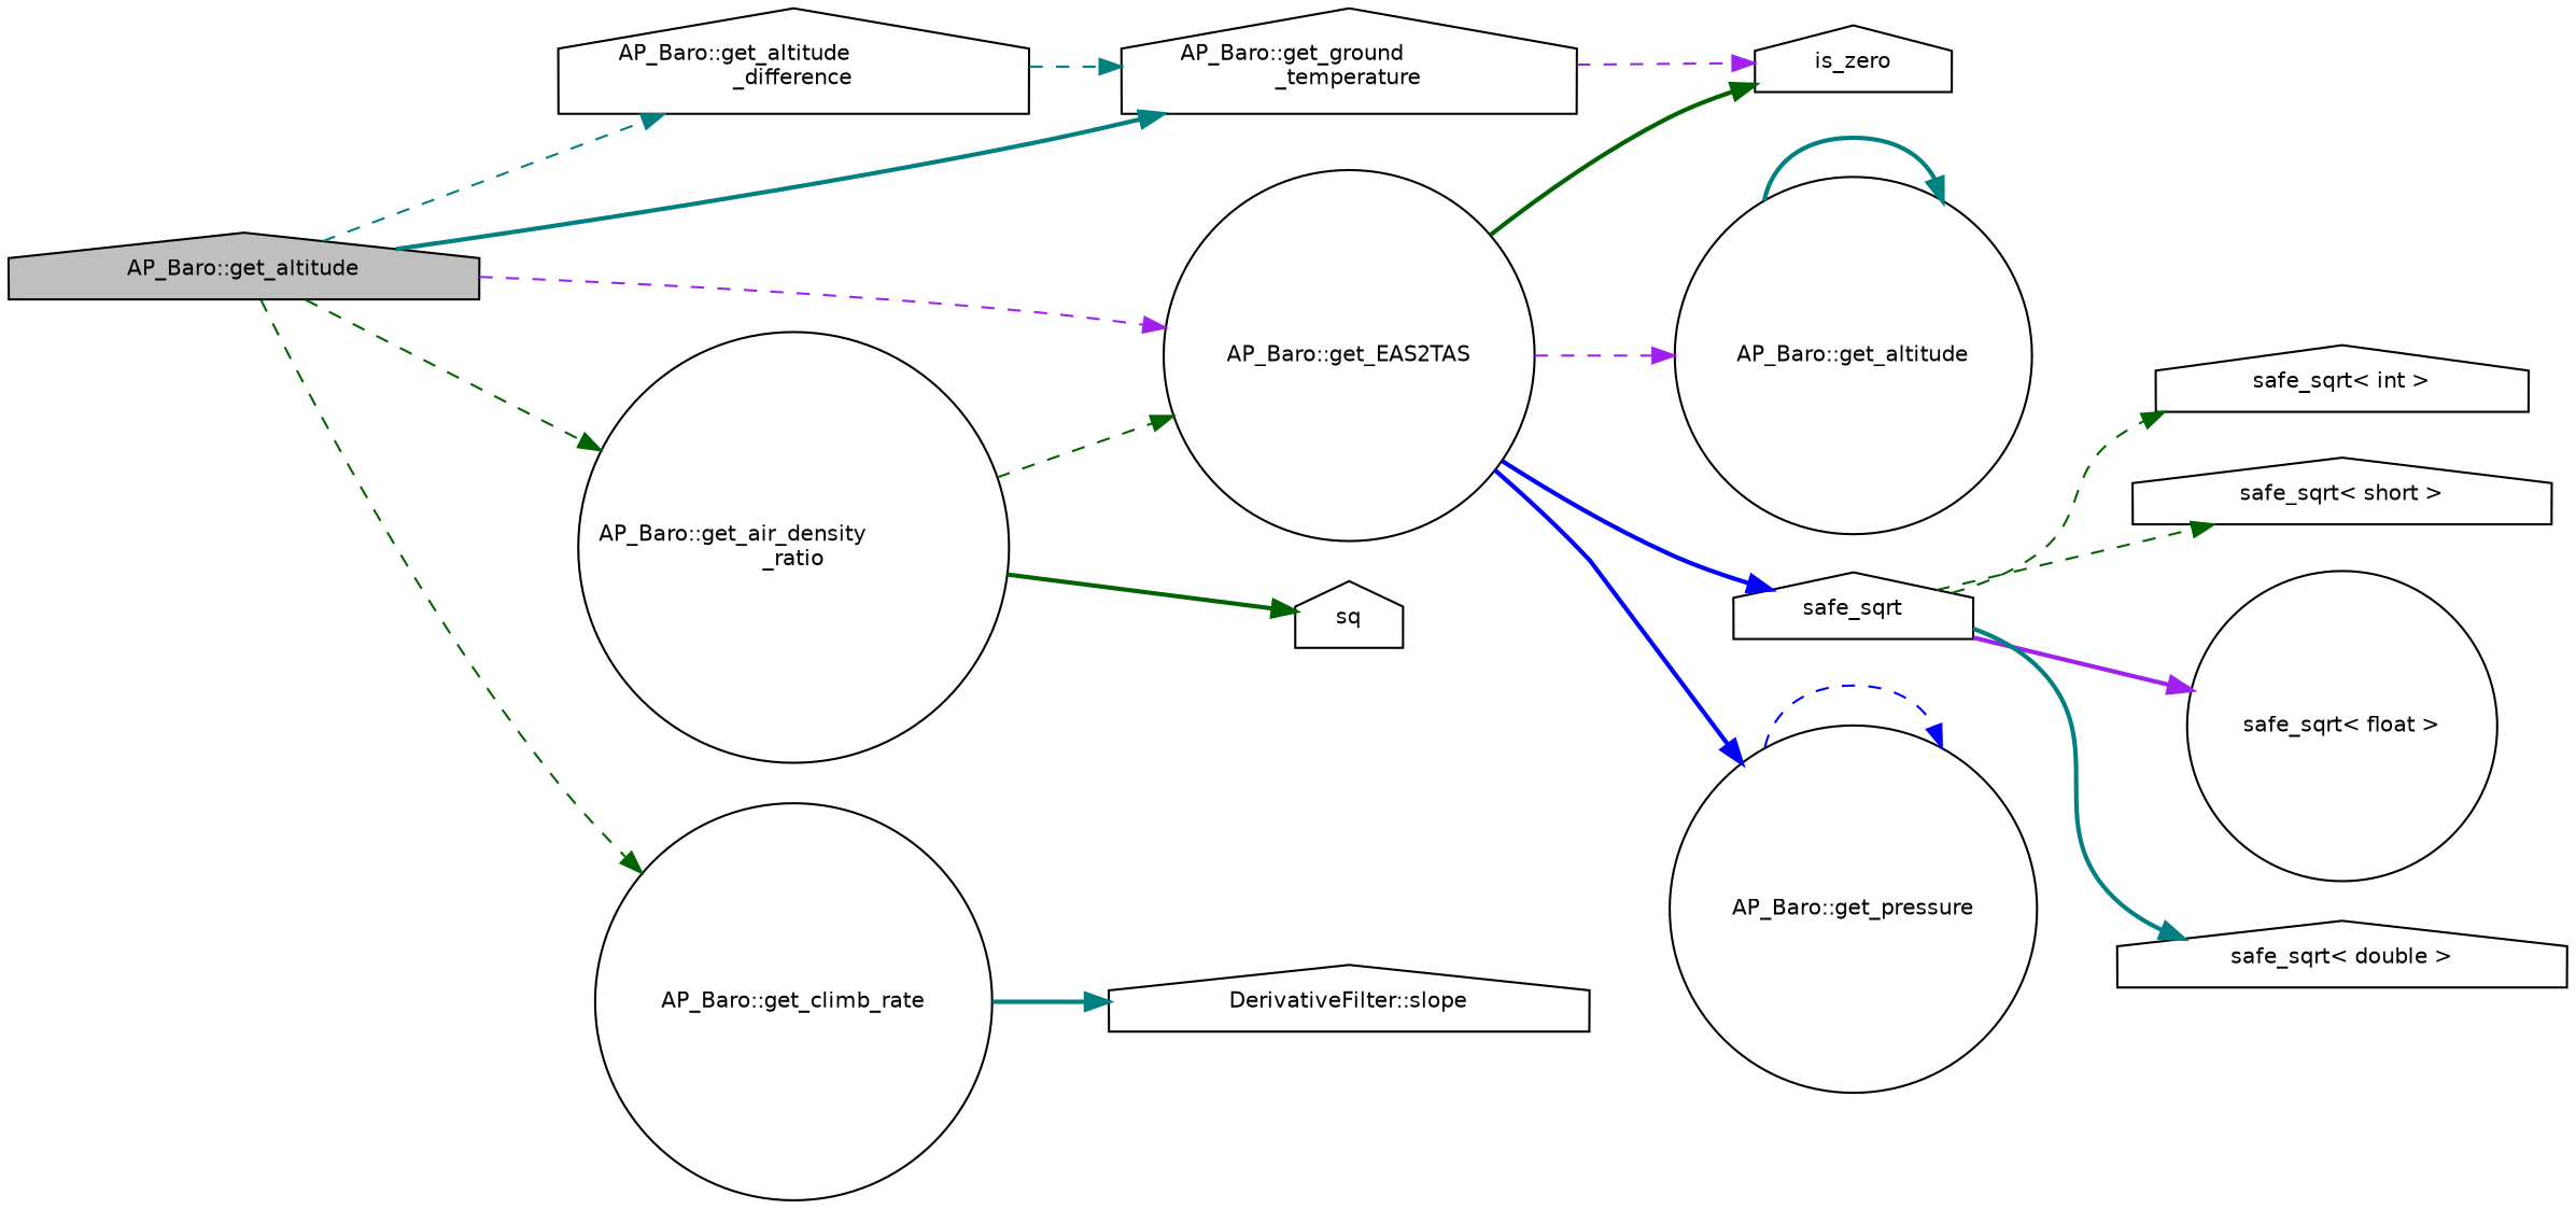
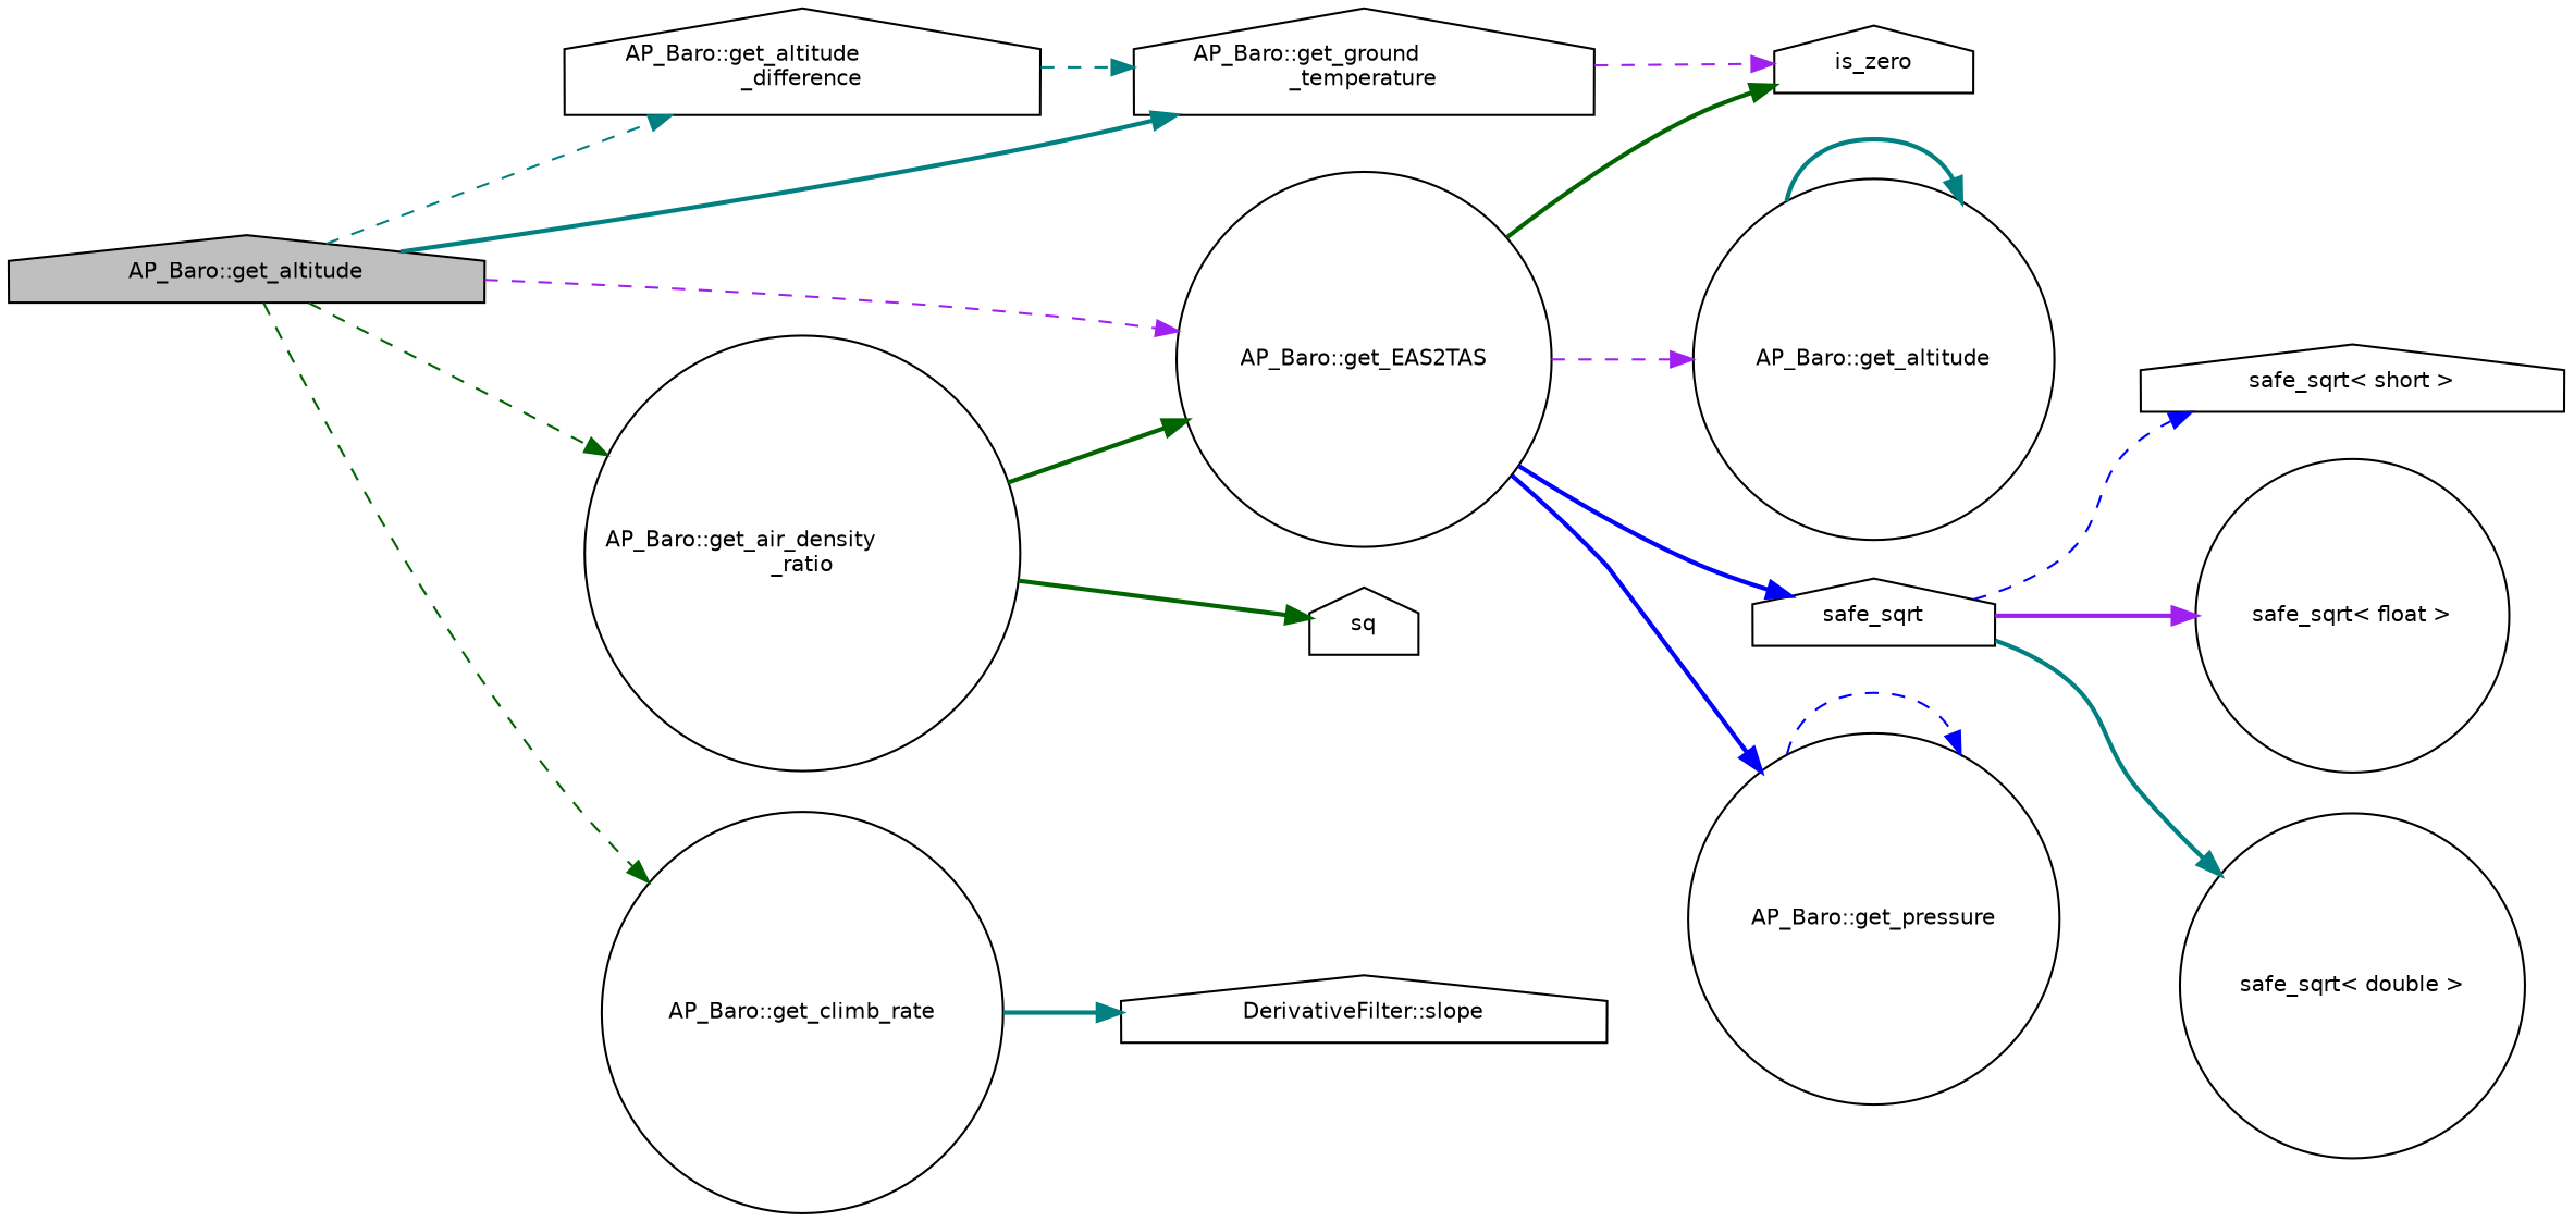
  digraph {
    rankdir=LR
    node [color=black fillcolor=white fontname=Helvetica fontsize=10 shape=house style=filled]
    edge [color=darkgreen fontname=Helvetica fontsize=10 labelfontname=Helvetica labelfontsize=10 style=dashed]
    n1 [fillcolor=grey75 fontcolor=black height=0.2 label="AP_Baro::get_altitude" width=0.4]
    n2 [height=0.2 label="AP_Baro::get_altitude\l_difference" width=0.4]
    n3 [height=0.2 label="AP_Baro::get_ground\l_temperature" width=0.4]
    n4 [height=0.2 label="AP_Baro::get_EAS2TAS" shape=circle width=0.4]
    n5 [height=0.2 label="AP_Baro::get_air_density\l_ratio" shape=circle width=0.4]
    n6 [height=0.2 label="AP_Baro::get_climb_rate" shape=circle width=0.4]
    n7 [height=0.2 label=is_zero width=0.4]
    n8 [height=0.2 label="AP_Baro::get_altitude" shape=circle width=0.4]
    n9 [height=0.2 label=safe_sqrt width=0.4]
    n10 [height=0.2 label="AP_Baro::get_pressure" shape=circle width=0.4]
    n11 [height=0.2 label=sq width=0.4]
    n12 [height=0.2 label="DerivativeFilter::slope" width=0.4]
-   n13 [height=0.2 label="safe_sqrt\< int \>" width=0.4]
    n14 [height=0.2 label="safe_sqrt\< short \>" width=0.4]
    n15 [height=0.2 label="safe_sqrt\< float \>" shape=circle width=0.4]
-   n16 [height=0.2 label="safe_sqrt\< double \>" width=0.4]
+   n16 [height=0.2 label="safe_sqrt\< double \>" shape=circle width=0.4]
    n1 -> n2 [color=teal]
    n1 -> n3 [color=teal style=bold]
    n1 -> n4 [color=purple]
    n1 -> n5
    n1 -> n6
    n2 -> n3 [color=teal]
    n3 -> n7 [color=purple]
    n4 -> n7 [style=bold]
    n4 -> n8 [color=purple]
    n4 -> n9 [color=blue style=bold]
    n4 -> n10 [color=blue style=bold]
-   n5 -> n4
+   n5 -> n4 [style=bold]
    n5 -> n11 [style=bold]
    n6 -> n12 [color=teal style=bold]
    n8 -> n8 [color=teal style=bold]
-   n9 -> n13
-   n9 -> n14
+   n9 -> n14 [color=blue]
    n9 -> n15 [color=purple style=bold]
    n9 -> n16 [color=teal style=bold]
    n10 -> n10 [color=blue]
  }
